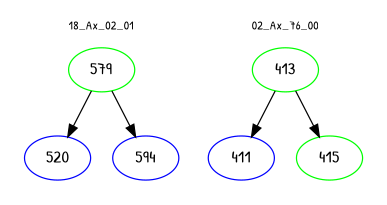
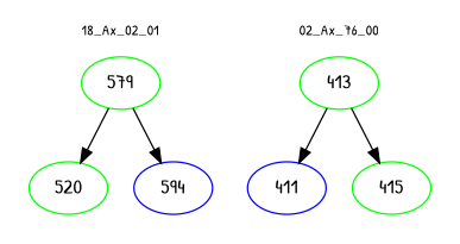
  digraph {
    fontname="Patrick Hand"
    node [color=green fontname="Patrick Hand"]
    edge [color=black fontname="Patrick Hand"]
    n1 [label=579]
-   n2 [color=blue label=520]
+   n2 [label=520]
    n3 [color=blue label=594]
    n4 [label=413]
    n5 [color=blue label=411]
    n6 [label=415]
    subgraph cluster_1 {
      color=white
      fontsize=10
      label="18_Ax_02_01"
      n1
      n2
      n3
    }
    subgraph cluster_2 {
      color=white
      fontsize=10
      label="02_Ax_76_00"
      n4
      n5
      n6
    }
    n1 -> n2
    n1 -> n3
    n4 -> n5
    n4 -> n6
  }
